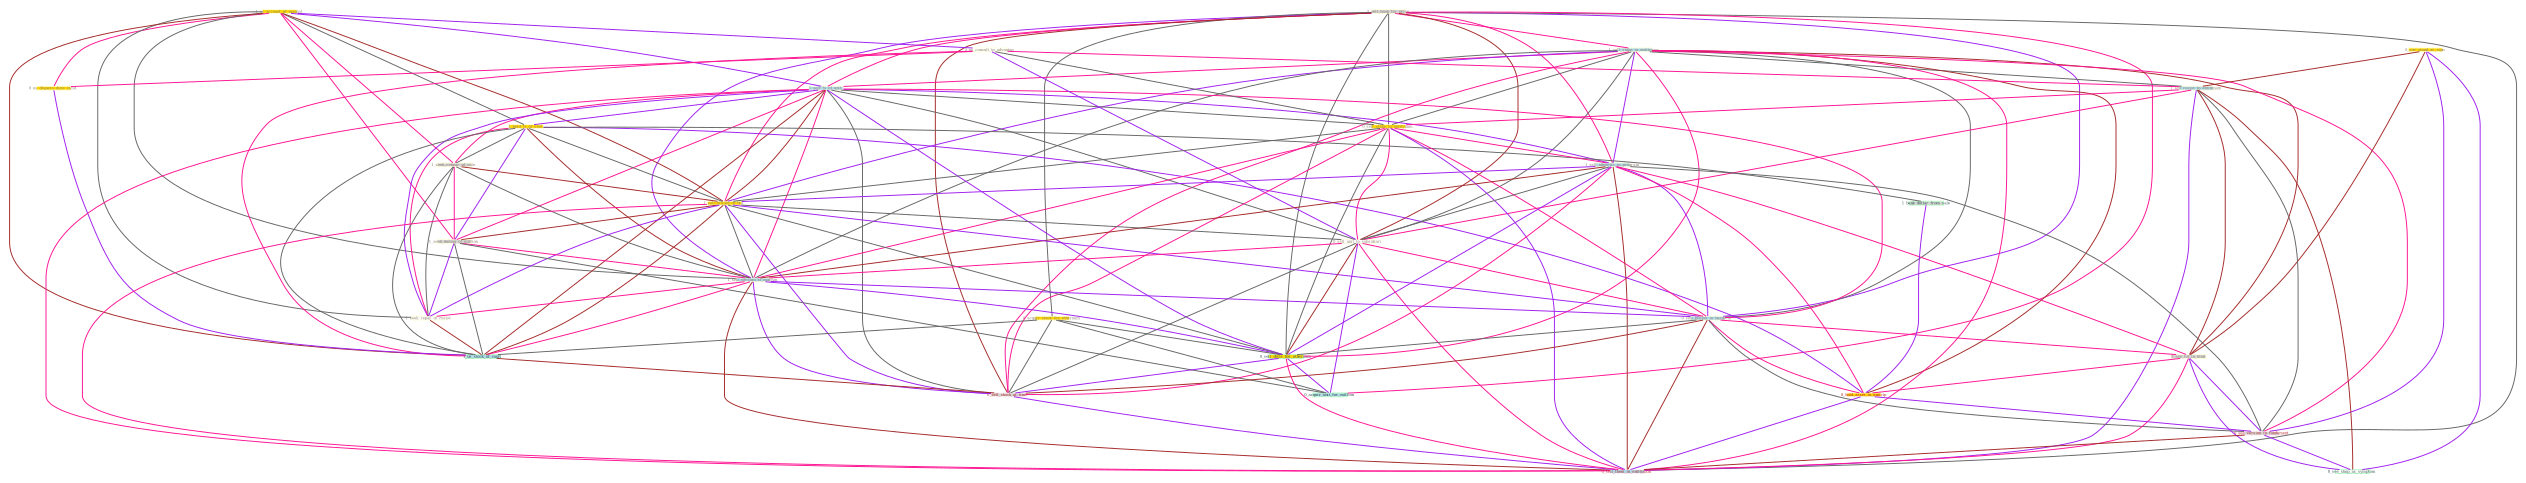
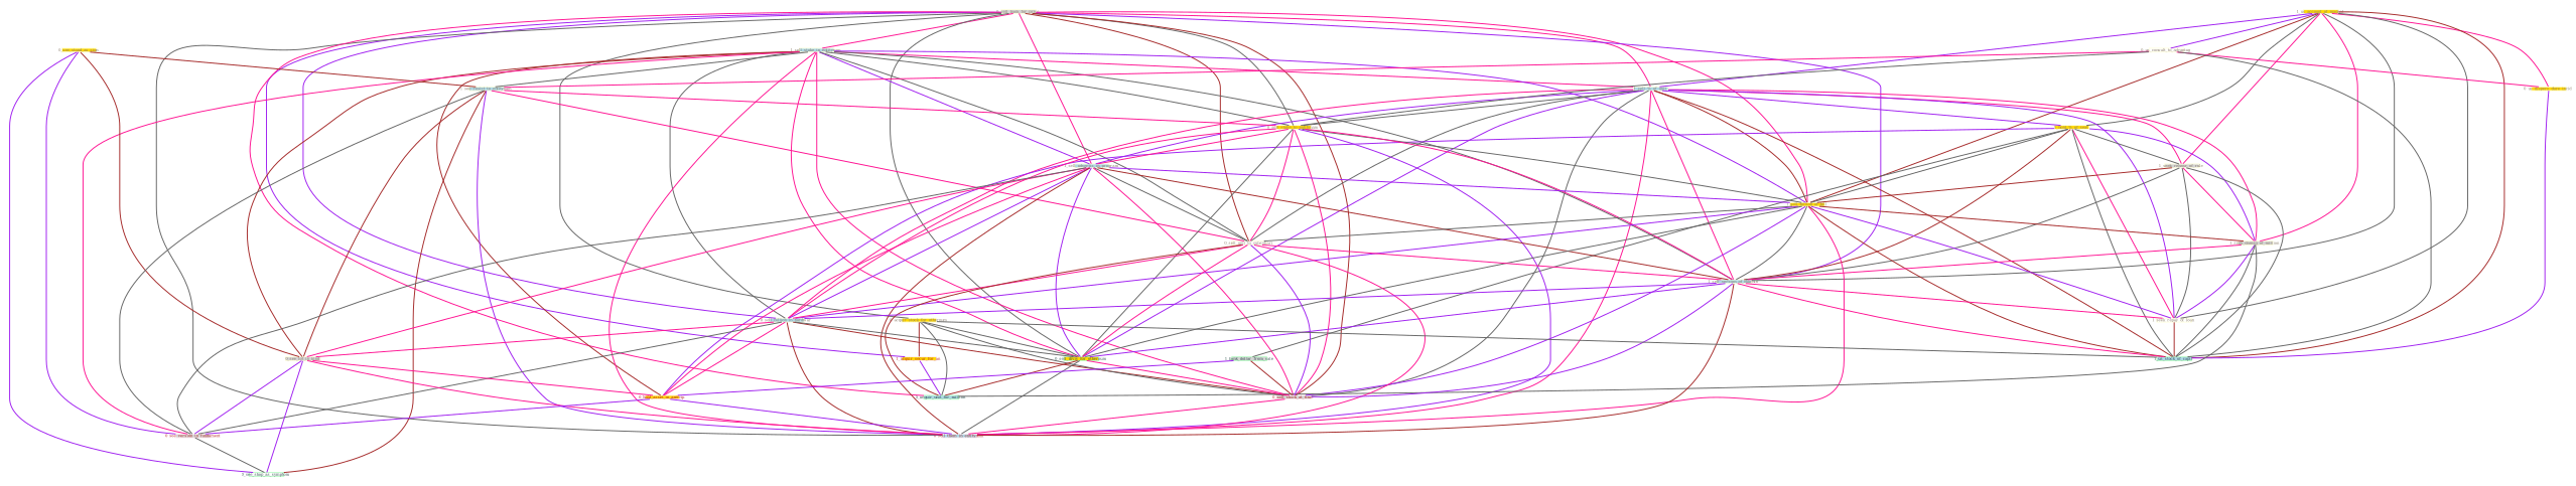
  graph {
    node [color="#ffffe0" fillcolor=gold fixedsize=true fontcolor="#8b7d6b" fontsize=4 shape=polygon style=filled]
    edge [color=deeppink w=1]
    "0_sell_bank_for_price " [fillcolor=lightgrey height=.06 width=.5]
    "1_sell_stake_in_entitynam " [fillcolor=lightblue height=.06 width=.5]
    "1_us_account_of_magnat " [height=.06 width=.5]
    "1_sell_%_of_unit " [fillcolor=lightblue height=.06 width=.5]
    "1_hold_%_of_seat " [height=.06 width=.5]
    "0_us_consult_to_advantag " [fillcolor=white height=.06 width=.5]
    "0_see_stand_as_sign " [height=.06 width=.5]
    "0_us_dispers_dure_incid " [height=.06 width=.5]
    "1_see_resist_to_entitynam " [fillcolor=lightblue height=.06 width=.5]
    "0_sell_stake_to_entitynam " [height=.06 width=.5]
    "1_seek_rehear_of_rule " [fillcolor=lightgrey height=.06 width=.5]
    "1_sell_advertis_in_program " [fillcolor=lightblue height=.06 width=.5]
    "1_sell_billion_of_bill " [height=.06 width=.5]
    "1_seek_damag_of_million " [fillcolor=lightgrey height=.06 width=.5]
    "0_sell_unit_to_subsidiari " [fillcolor=white height=.06 width=.5]
    "1_sell_version_of_machin " [fillcolor=lightblue height=.06 width=.5]
    "0_sell_billion_in_hardwar " [fillcolor=lightblue height=.06 width=.5]
-   "1_seek_repay_of_loan " [fillcolor=white height=.06 width=.5 label="1_seek_repay_of_resist"]
+   "1_seek_repay_of_loan " [fillcolor=white height=.06 width=.5]
    "0_acquir_stock_for_othernum " [height=.06 width=.5]
    "0_see_lot_in_kind " [fillcolor=lightgrey height=.06 width=.5]
-   "0_hold_asset_in_anticip " [color="#fff0f5" fontcolor="#b22222" height=.06 width=.5 label="8_hold_asset_in_anticip"]
+   "1_acquir_secur_for_an " [color="#fff0f5" fontcolor="#b22222" height=.06 width=.5]
+   "0_hold_asset_in_anticip " [color="#fff0f5" fontcolor="#b22222" height=.06 width=.5]
    "0_sell_stock_at_time " [color="#fff0f5" fillcolor=lightgrey fontcolor="#b22222" height=.06 width=.5]
    n24 [color="#fff0f5" fillcolor=lightgrey fontcolor="#b22222" height=.06 label="0_see_version_in_fundament" width=.5]
    "0_sell_them_in_entitynam " [color="#fff0f5" fillcolor=lightblue fontcolor="#b22222" height=.06 width=.5]
    "0_sell_divis_for_othernum " [color="#BDFCC9" fontcolor="#2f4f4f" height=.06 width=.5]
    "0_acquir_unit_for_million " [color="#BDFCC9" fillcolor=lightblue fontcolor="#2f4f4f" height=.06 width=.5]
    "1_us_stock_of_capit " [color="#BDFCC9" fillcolor=lightblue fontcolor="#2f4f4f" height=.06 width=.5]
    n29 [color="#BDFCC9" fillcolor=lightgrey fontcolor="#2f4f4f" height=.06 label="1_bank_dollar_from_sale" width=.5]
    "0_see_shop_as_symptom " [color="#BDFCC9" fillcolor=white fontcolor="#2f4f4f" height=.06 width=.5]
    subgraph sub_1 {
      "0_sell_bank_for_price "
      "1_sell_stake_in_entitynam "
      "1_us_account_of_magnat "
      "1_sell_%_of_unit "
      "1_hold_%_of_seat "
      "0_us_consult_to_advantag "
      "0_see_stand_as_sign "
      "0_us_dispers_dure_incid "
      "1_see_resist_to_entitynam "
      "0_sell_stake_to_entitynam "
      "1_seek_rehear_of_rule "
      "1_sell_advertis_in_program "
      "1_sell_billion_of_bill "
      "1_seek_damag_of_million "
      "0_sell_unit_to_subsidiari "
      "1_sell_version_of_machin "
      "0_sell_billion_in_hardwar "
      "1_seek_repay_of_loan "
      "0_acquir_stock_for_othernum "
      "0_see_lot_in_kind "
    }
    subgraph sub_2 {
+     "1_acquir_secur_for_an "
      "0_hold_asset_in_anticip "
      "0_sell_stock_at_time "
      n24
      "0_sell_them_in_entitynam "
    }
    "0_sell_bank_for_price " -- "1_sell_stake_in_entitynam "
    "0_sell_bank_for_price " -- "1_sell_%_of_unit "
    "0_sell_bank_for_price " -- "0_sell_stake_to_entitynam " [color=gray40]
    "0_sell_bank_for_price " -- "1_sell_advertis_in_program "
    "0_sell_bank_for_price " -- "1_sell_billion_of_bill "
    "0_sell_bank_for_price " -- "0_sell_unit_to_subsidiari " [color=brown]
    "0_sell_bank_for_price " -- "1_sell_version_of_machin " [color=purple]
    "0_sell_bank_for_price " -- "0_sell_billion_in_hardwar " [color=purple]
    "0_sell_bank_for_price " -- "0_acquir_stock_for_othernum " [color=gray40]
+   "0_sell_bank_for_price " -- "1_acquir_secur_for_an " [color=purple]
    "0_sell_bank_for_price " -- "0_sell_stock_at_time " [color=brown]
    "0_sell_bank_for_price " -- "0_sell_them_in_entitynam " [color=gray40]
    "0_sell_bank_for_price " -- "0_sell_divis_for_othernum " [color=gray40 w=2]
    "0_sell_bank_for_price " -- "0_acquir_unit_for_million "
    "1_sell_stake_in_entitynam " -- "1_sell_%_of_unit "
    "1_sell_stake_in_entitynam " -- "1_see_resist_to_entitynam " [color=gray40]
    "1_sell_stake_in_entitynam " -- "0_sell_stake_to_entitynam " [color=gray40 w=3]
    "1_sell_stake_in_entitynam " -- "1_sell_advertis_in_program " [color=purple w=2]
    "1_sell_stake_in_entitynam " -- "1_sell_billion_of_bill " [color=purple]
    "1_sell_stake_in_entitynam " -- "0_sell_unit_to_subsidiari " [color=gray40]
    "1_sell_stake_in_entitynam " -- "1_sell_version_of_machin " [color=gray40]
    "1_sell_stake_in_entitynam " -- "0_sell_billion_in_hardwar " [color=gray40 w=2]
    "1_sell_stake_in_entitynam " -- "0_see_lot_in_kind " [color=brown]
    "1_sell_stake_in_entitynam " -- "0_hold_asset_in_anticip " [color=brown]
    "1_sell_stake_in_entitynam " -- "0_sell_stock_at_time "
    "1_sell_stake_in_entitynam " -- n24
    "1_sell_stake_in_entitynam " -- "0_sell_them_in_entitynam " [w=3]
    "1_sell_stake_in_entitynam " -- "0_sell_divis_for_othernum "
    "1_us_account_of_magnat " -- "1_sell_%_of_unit " [color=purple]
    "1_us_account_of_magnat " -- "1_hold_%_of_seat " [color=gray40]
    "1_us_account_of_magnat " -- "0_us_consult_to_advantag " [color=purple]
    "1_us_account_of_magnat " -- "0_us_dispers_dure_incid "
    "1_us_account_of_magnat " -- "1_seek_rehear_of_rule "
    "1_us_account_of_magnat " -- "1_sell_billion_of_bill " [color=brown]
    "1_us_account_of_magnat " -- "1_seek_damag_of_million "
    "1_us_account_of_magnat " -- "1_sell_version_of_machin " [color=gray40]
    "1_us_account_of_magnat " -- "1_seek_repay_of_loan " [color=gray40]
    "1_us_account_of_magnat " -- "1_us_stock_of_capit " [color=brown w=2]
    "1_sell_%_of_unit " -- "1_hold_%_of_seat " [color=purple w=2]
    "1_sell_%_of_unit " -- "0_sell_stake_to_entitynam " [color=gray40]
    "1_sell_%_of_unit " -- "1_seek_rehear_of_rule "
    "1_sell_%_of_unit " -- "1_sell_advertis_in_program " [color=purple]
    "1_sell_%_of_unit " -- "1_sell_billion_of_bill " [color=brown w=2]
    "1_sell_%_of_unit " -- "1_seek_damag_of_million "
    "1_sell_%_of_unit " -- "0_sell_unit_to_subsidiari " [color=gray40]
    "1_sell_%_of_unit " -- "1_sell_version_of_machin " [w=2]
    "1_sell_%_of_unit " -- "0_sell_billion_in_hardwar "
    "1_sell_%_of_unit " -- "1_seek_repay_of_loan " [color=purple]
    "1_sell_%_of_unit " -- "0_sell_stock_at_time " [color=gray40]
    "1_sell_%_of_unit " -- "0_sell_them_in_entitynam "
    "1_sell_%_of_unit " -- "0_sell_divis_for_othernum " [color=purple]
    "1_sell_%_of_unit " -- "1_us_stock_of_capit " [color=brown]
    "1_hold_%_of_seat " -- "1_seek_rehear_of_rule " [color=gray40]
    "1_hold_%_of_seat " -- "1_sell_billion_of_bill " [color=gray40]
    "1_hold_%_of_seat " -- "1_seek_damag_of_million " [color=purple]
    "1_hold_%_of_seat " -- "1_sell_version_of_machin " [color=brown]
    "1_hold_%_of_seat " -- "1_seek_repay_of_loan "
    "1_hold_%_of_seat " -- "0_hold_asset_in_anticip " [color=purple]
    "1_hold_%_of_seat " -- "1_us_stock_of_capit " [color=gray40]
    "1_hold_%_of_seat " -- n29 [color=gray40]
    "0_us_consult_to_advantag " -- "0_us_dispers_dure_incid "
    "0_us_consult_to_advantag " -- "1_see_resist_to_entitynam "
    "0_us_consult_to_advantag " -- "0_sell_stake_to_entitynam " [color=gray40]
-   "0_us_consult_to_advantag " -- "0_sell_unit_to_subsidiari " [color=purple]
-   "0_us_consult_to_advantag " -- "1_us_stock_of_capit "
+   "0_us_consult_to_advantag " -- "1_us_stock_of_capit " [color=gray40]
    "0_see_stand_as_sign " -- "1_see_resist_to_entitynam " [color=brown]
    "0_see_stand_as_sign " -- "0_see_lot_in_kind " [color=brown]
    "0_see_stand_as_sign " -- n24 [color=purple]
    "0_see_stand_as_sign " -- "0_see_shop_as_symptom " [color=purple w=2]
    "0_us_dispers_dure_incid " -- "1_us_stock_of_capit " [color=purple]
    "1_see_resist_to_entitynam " -- "0_sell_stake_to_entitynam " [w=2]
    "1_see_resist_to_entitynam " -- "0_sell_unit_to_subsidiari "
    "1_see_resist_to_entitynam " -- "0_see_lot_in_kind " [color=brown]
    "1_see_resist_to_entitynam " -- n24 [color=gray40]
    "1_see_resist_to_entitynam " -- "0_sell_them_in_entitynam " [color=purple]
    "1_see_resist_to_entitynam " -- "0_see_shop_as_symptom " [color=brown]
    "0_sell_stake_to_entitynam " -- "1_sell_advertis_in_program "
    "0_sell_stake_to_entitynam " -- "1_sell_billion_of_bill " [color=gray40]
    "0_sell_stake_to_entitynam " -- "0_sell_unit_to_subsidiari " [w=2]
    "0_sell_stake_to_entitynam " -- "1_sell_version_of_machin "
    "0_sell_stake_to_entitynam " -- "0_sell_billion_in_hardwar "
    "0_sell_stake_to_entitynam " -- "0_sell_stock_at_time "
    "0_sell_stake_to_entitynam " -- "0_sell_them_in_entitynam " [color=purple w=2]
    "0_sell_stake_to_entitynam " -- "0_sell_divis_for_othernum " [color=gray40]
    "1_seek_rehear_of_rule " -- "1_sell_billion_of_bill " [color=brown]
    "1_seek_rehear_of_rule " -- "1_seek_damag_of_million " [w=2]
    "1_seek_rehear_of_rule " -- "1_sell_version_of_machin " [color=gray40]
    "1_seek_rehear_of_rule " -- "1_seek_repay_of_loan " [color=gray40 w=2]
    "1_seek_rehear_of_rule " -- "1_us_stock_of_capit " [color=gray40]
    "1_sell_advertis_in_program " -- "1_sell_billion_of_bill " [color=purple]
    "1_sell_advertis_in_program " -- "0_sell_unit_to_subsidiari " [color=gray40]
    "1_sell_advertis_in_program " -- "1_sell_version_of_machin " [color=brown]
    "1_sell_advertis_in_program " -- "0_sell_billion_in_hardwar " [color=purple w=2]
    "1_sell_advertis_in_program " -- "0_see_lot_in_kind "
    "1_sell_advertis_in_program " -- "0_hold_asset_in_anticip "
    "1_sell_advertis_in_program " -- "0_sell_stock_at_time "
    "1_sell_advertis_in_program " -- n24 [color=gray40]
    "1_sell_advertis_in_program " -- "0_sell_them_in_entitynam " [color=brown w=2]
    "1_sell_advertis_in_program " -- "0_sell_divis_for_othernum " [color=purple]
    "1_sell_billion_of_bill " -- "1_seek_damag_of_million " [color=brown]
    "1_sell_billion_of_bill " -- "0_sell_unit_to_subsidiari " [color=gray40]
    "1_sell_billion_of_bill " -- "1_sell_version_of_machin " [color=gray40 w=2]
    "1_sell_billion_of_bill " -- "0_sell_billion_in_hardwar " [color=purple w=2]
    "1_sell_billion_of_bill " -- "1_seek_repay_of_loan " [color=purple]
    "1_sell_billion_of_bill " -- "0_sell_stock_at_time " [color=purple]
    "1_sell_billion_of_bill " -- "0_sell_them_in_entitynam "
    "1_sell_billion_of_bill " -- "0_sell_divis_for_othernum " [color=gray40]
    "1_sell_billion_of_bill " -- "1_us_stock_of_capit " [color=brown]
    "1_seek_damag_of_million " -- "1_sell_version_of_machin "
    "1_seek_damag_of_million " -- "1_seek_repay_of_loan " [color=purple w=2]
    "1_seek_damag_of_million " -- "0_acquir_unit_for_million " [color=gray40]
    "1_seek_damag_of_million " -- "1_us_stock_of_capit " [color=gray40]
    "0_sell_unit_to_subsidiari " -- "1_sell_version_of_machin "
    "0_sell_unit_to_subsidiari " -- "0_sell_billion_in_hardwar "
-   "0_sell_unit_to_subsidiari " -- "0_sell_stock_at_time " [color=gray40]
+   "0_sell_unit_to_subsidiari " -- "0_sell_stock_at_time " [color=purple]
    "0_sell_unit_to_subsidiari " -- "0_sell_them_in_entitynam "
-   "0_sell_unit_to_subsidiari " -- "0_sell_divis_for_othernum " [color=brown]
-   "0_sell_unit_to_subsidiari " -- "0_acquir_unit_for_million " [color=purple]
+   "0_sell_unit_to_subsidiari " -- "0_sell_divis_for_othernum "
+   "0_sell_unit_to_subsidiari " -- "0_acquir_unit_for_million " [color=brown]
    "1_sell_version_of_machin " -- "0_sell_billion_in_hardwar " [color=purple]
    "1_sell_version_of_machin " -- "1_seek_repay_of_loan "
    "1_sell_version_of_machin " -- "0_sell_stock_at_time " [color=purple]
    "1_sell_version_of_machin " -- "0_sell_them_in_entitynam " [color=brown]
    "1_sell_version_of_machin " -- "0_sell_divis_for_othernum " [color=purple]
    "1_sell_version_of_machin " -- "1_us_stock_of_capit "
    "0_sell_billion_in_hardwar " -- "0_see_lot_in_kind "
    "0_sell_billion_in_hardwar " -- "0_hold_asset_in_anticip "
    "0_sell_billion_in_hardwar " -- "0_sell_stock_at_time " [color=brown]
    "0_sell_billion_in_hardwar " -- n24 [color=gray40]
    "0_sell_billion_in_hardwar " -- "0_sell_them_in_entitynam " [color=brown w=2]
    "0_sell_billion_in_hardwar " -- "0_sell_divis_for_othernum " [color=gray40]
    "1_seek_repay_of_loan " -- "1_us_stock_of_capit " [color=brown]
+   "0_acquir_stock_for_othernum " -- "1_acquir_secur_for_an " [color=brown w=2]
    "0_acquir_stock_for_othernum " -- "0_sell_stock_at_time " [color=gray40]
    "0_acquir_stock_for_othernum " -- "0_sell_divis_for_othernum " [color=gray40 w=2]
    "0_acquir_stock_for_othernum " -- "0_acquir_unit_for_million " [color=gray40 w=2]
    "0_acquir_stock_for_othernum " -- "1_us_stock_of_capit " [color=gray40]
    "0_see_lot_in_kind " -- "0_hold_asset_in_anticip "
    "0_see_lot_in_kind " -- n24 [color=purple w=2]
    "0_see_lot_in_kind " -- "0_sell_them_in_entitynam "
    "0_see_lot_in_kind " -- "0_see_shop_as_symptom " [color=purple]
+   "1_acquir_secur_for_an " -- "0_acquir_unit_for_million " [color=purple w=2]
    "0_hold_asset_in_anticip " -- n24 [color=purple]
    "0_hold_asset_in_anticip " -- "0_sell_them_in_entitynam " [color=purple]
-   "0_sell_stock_at_time " -- "0_sell_them_in_entitynam " [color=purple]
-   n24 -- "0_sell_them_in_entitynam " [color=brown]
-   n24 -- "0_see_shop_as_symptom " [color=purple]
-   "0_sell_divis_for_othernum " -- "0_sell_stock_at_time " [color=purple]
-   "0_sell_divis_for_othernum " -- "0_sell_them_in_entitynam "
-   "0_sell_divis_for_othernum " -- "0_acquir_unit_for_million " [color=purple]
-   "1_us_stock_of_capit " -- "0_sell_stock_at_time " [color=brown]
+   "0_sell_stock_at_time " -- "0_sell_them_in_entitynam "
+   n24 -- "0_see_shop_as_symptom " [color=gray40]
+   "0_sell_divis_for_othernum " -- "0_sell_stock_at_time "
+   "0_sell_divis_for_othernum " -- "0_sell_them_in_entitynam " [color=gray40]
+   "0_sell_divis_for_othernum " -- "0_acquir_unit_for_million " [color=brown]
+   n29 -- "0_sell_stock_at_time " [color=brown]
    n29 -- "0_hold_asset_in_anticip " [color=purple]
  }
